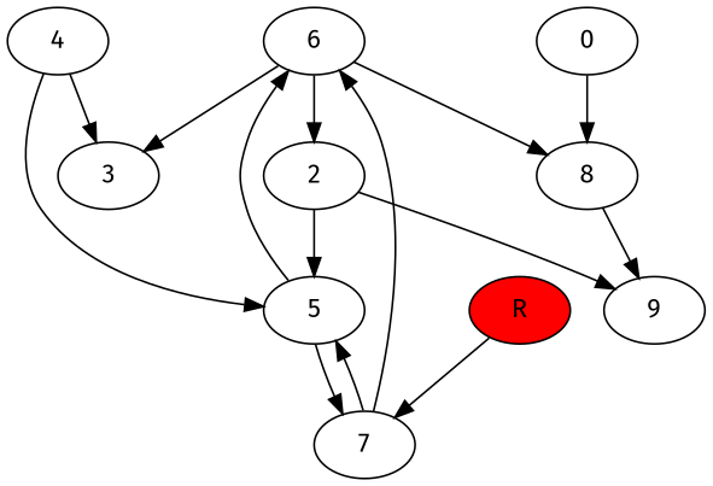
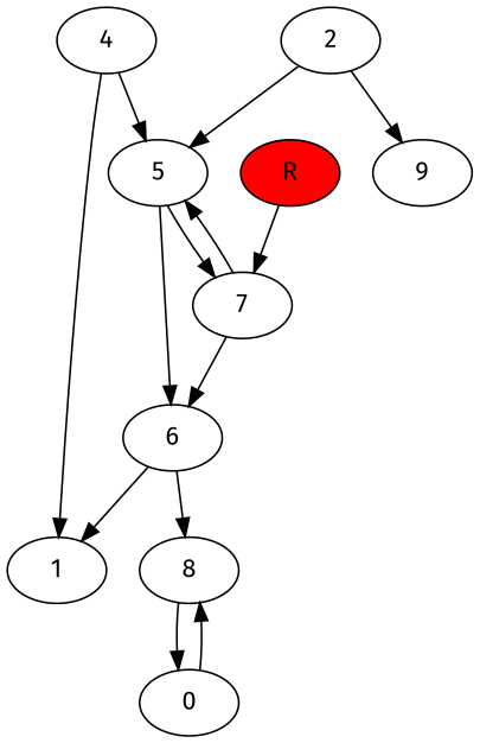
  digraph {
    fontname="Fira Sans"
    node [fontname="Fira Sans"]
    edge [fontname="Fira Sans"]
    6
-   1 [label=3]
+   1
    2
    8
    9
    5
    4
    n8 [label=0]
    7
    R [fillcolor="#ff0000" style=filled]
    6 -> 1
-   6 -> 2
    6 -> 8
    2 -> 9
    2 -> 5
-   8 -> 9
+   8 -> n8
    5 -> 6
    5 -> 7
    4 -> 1
    4 -> 5
    n8 -> 8
    7 -> 6
    7 -> 5
    R -> 7
  }
